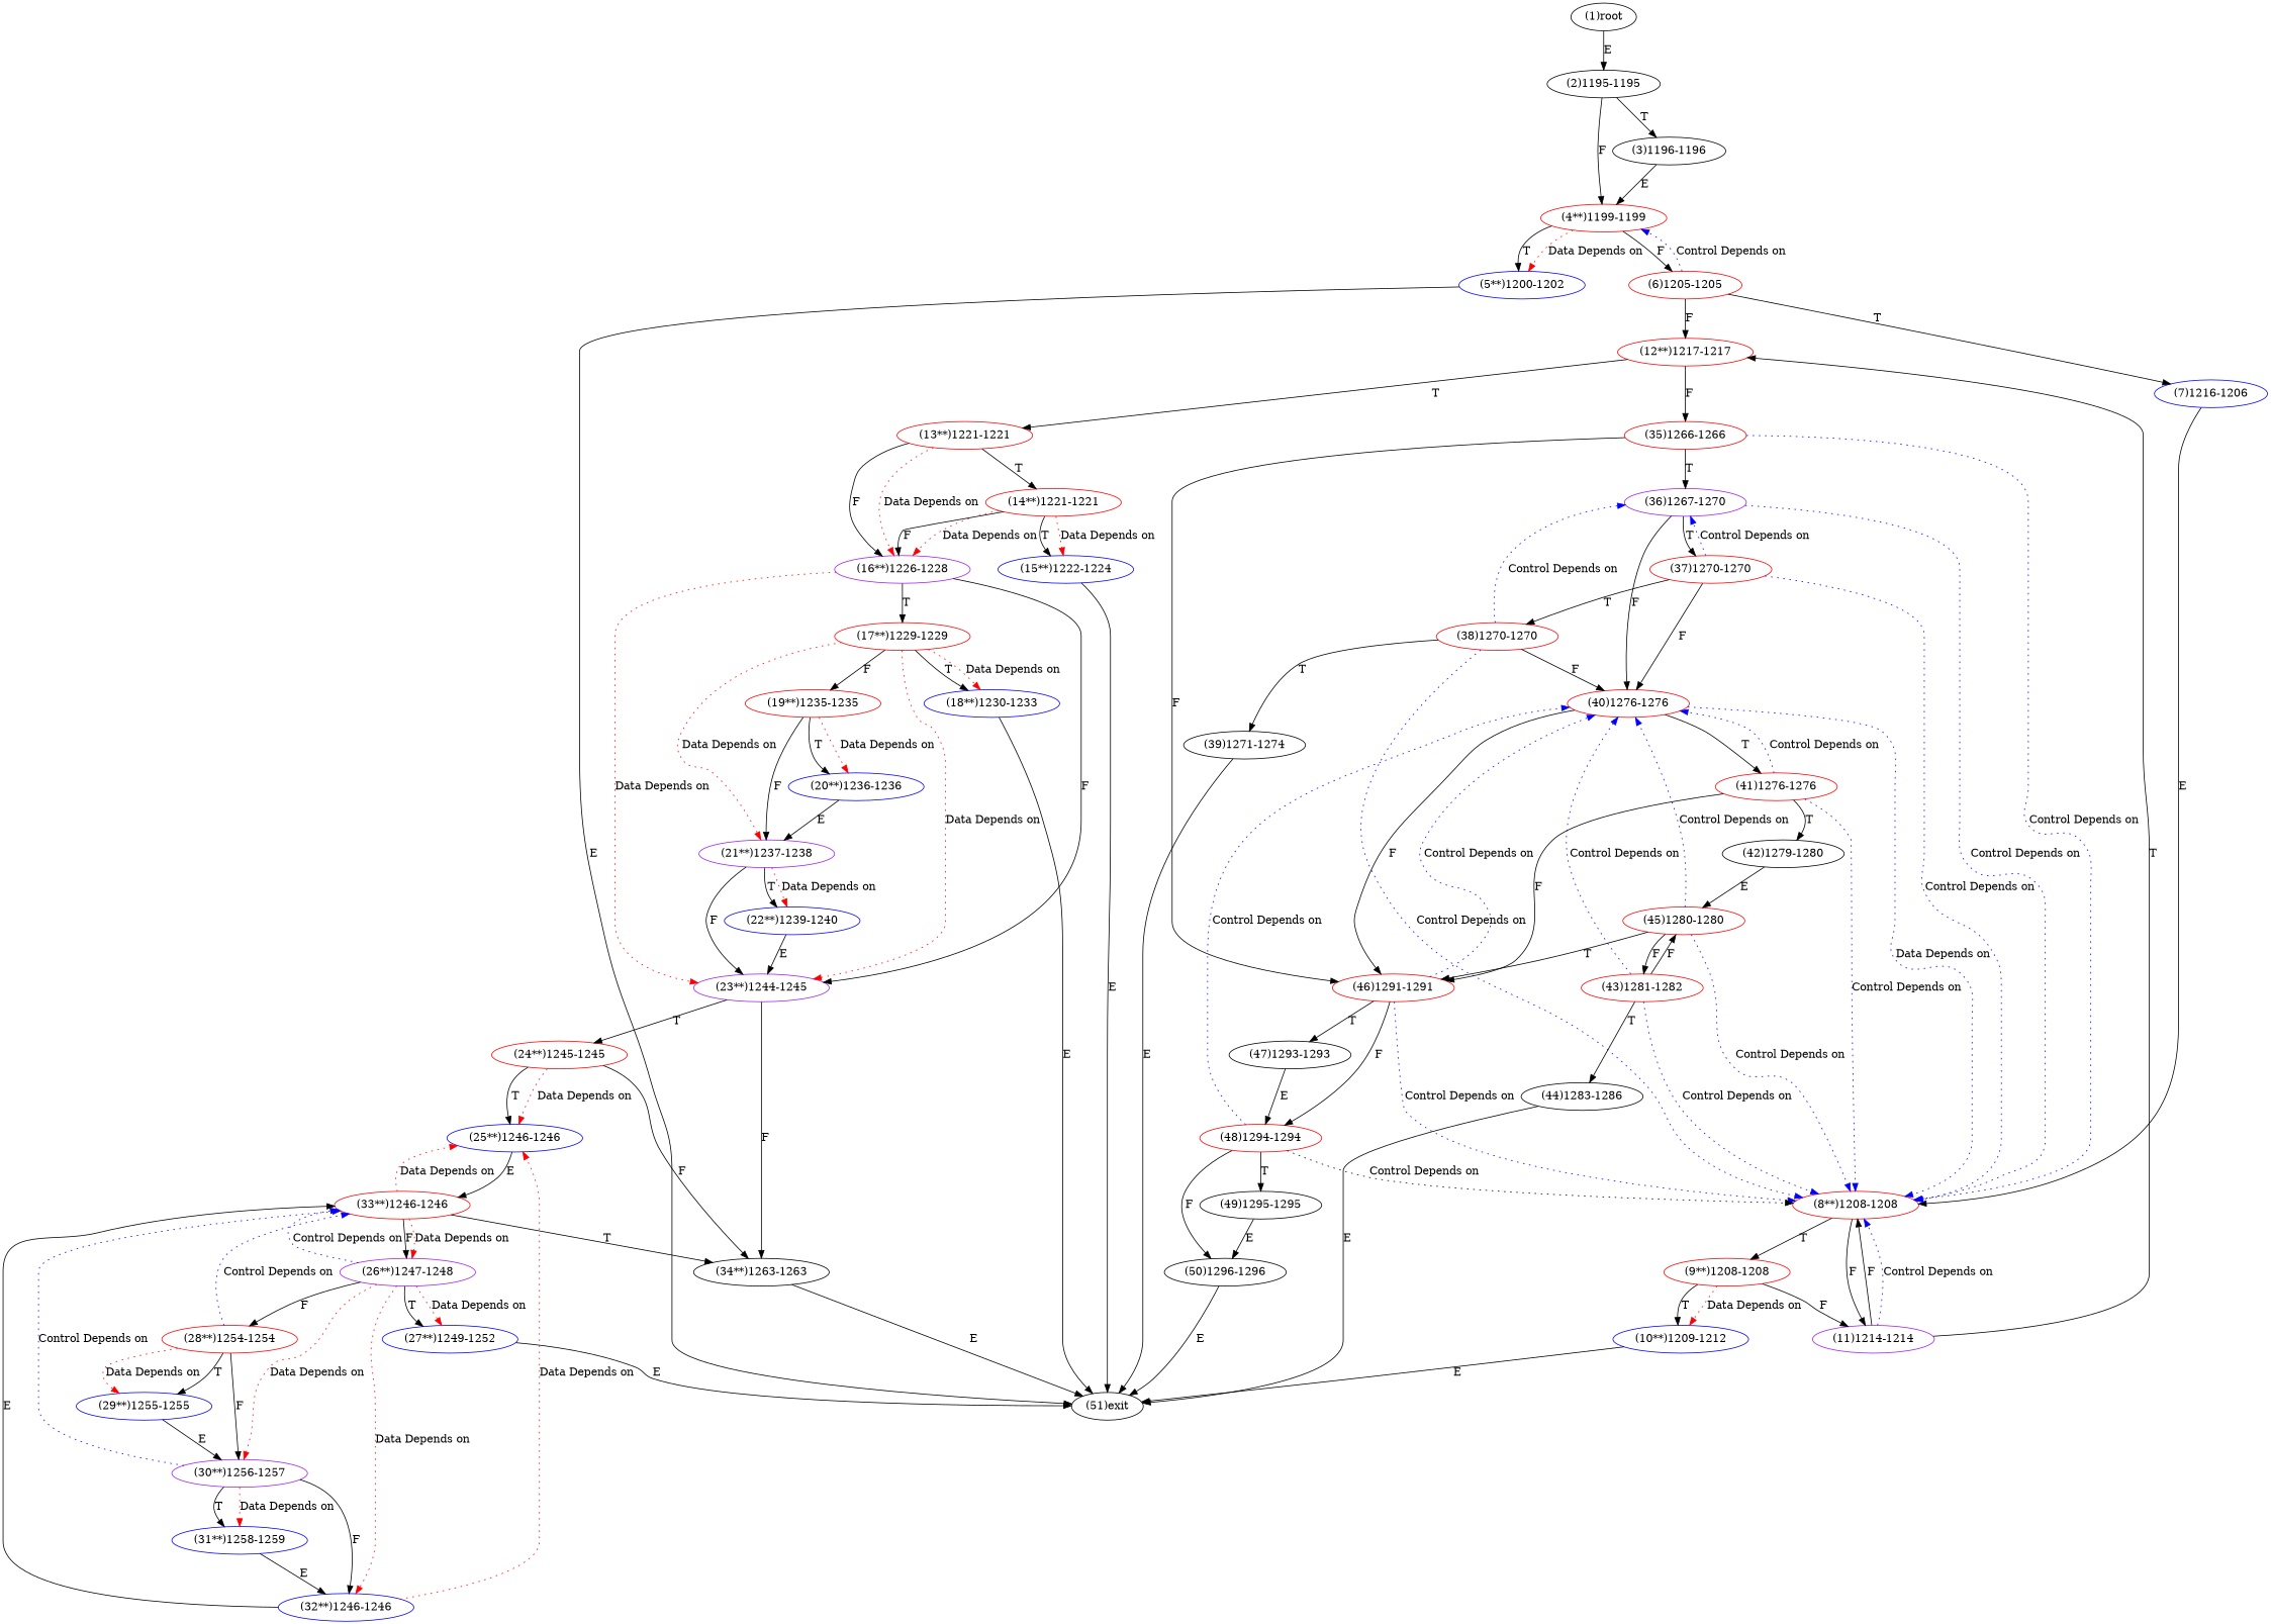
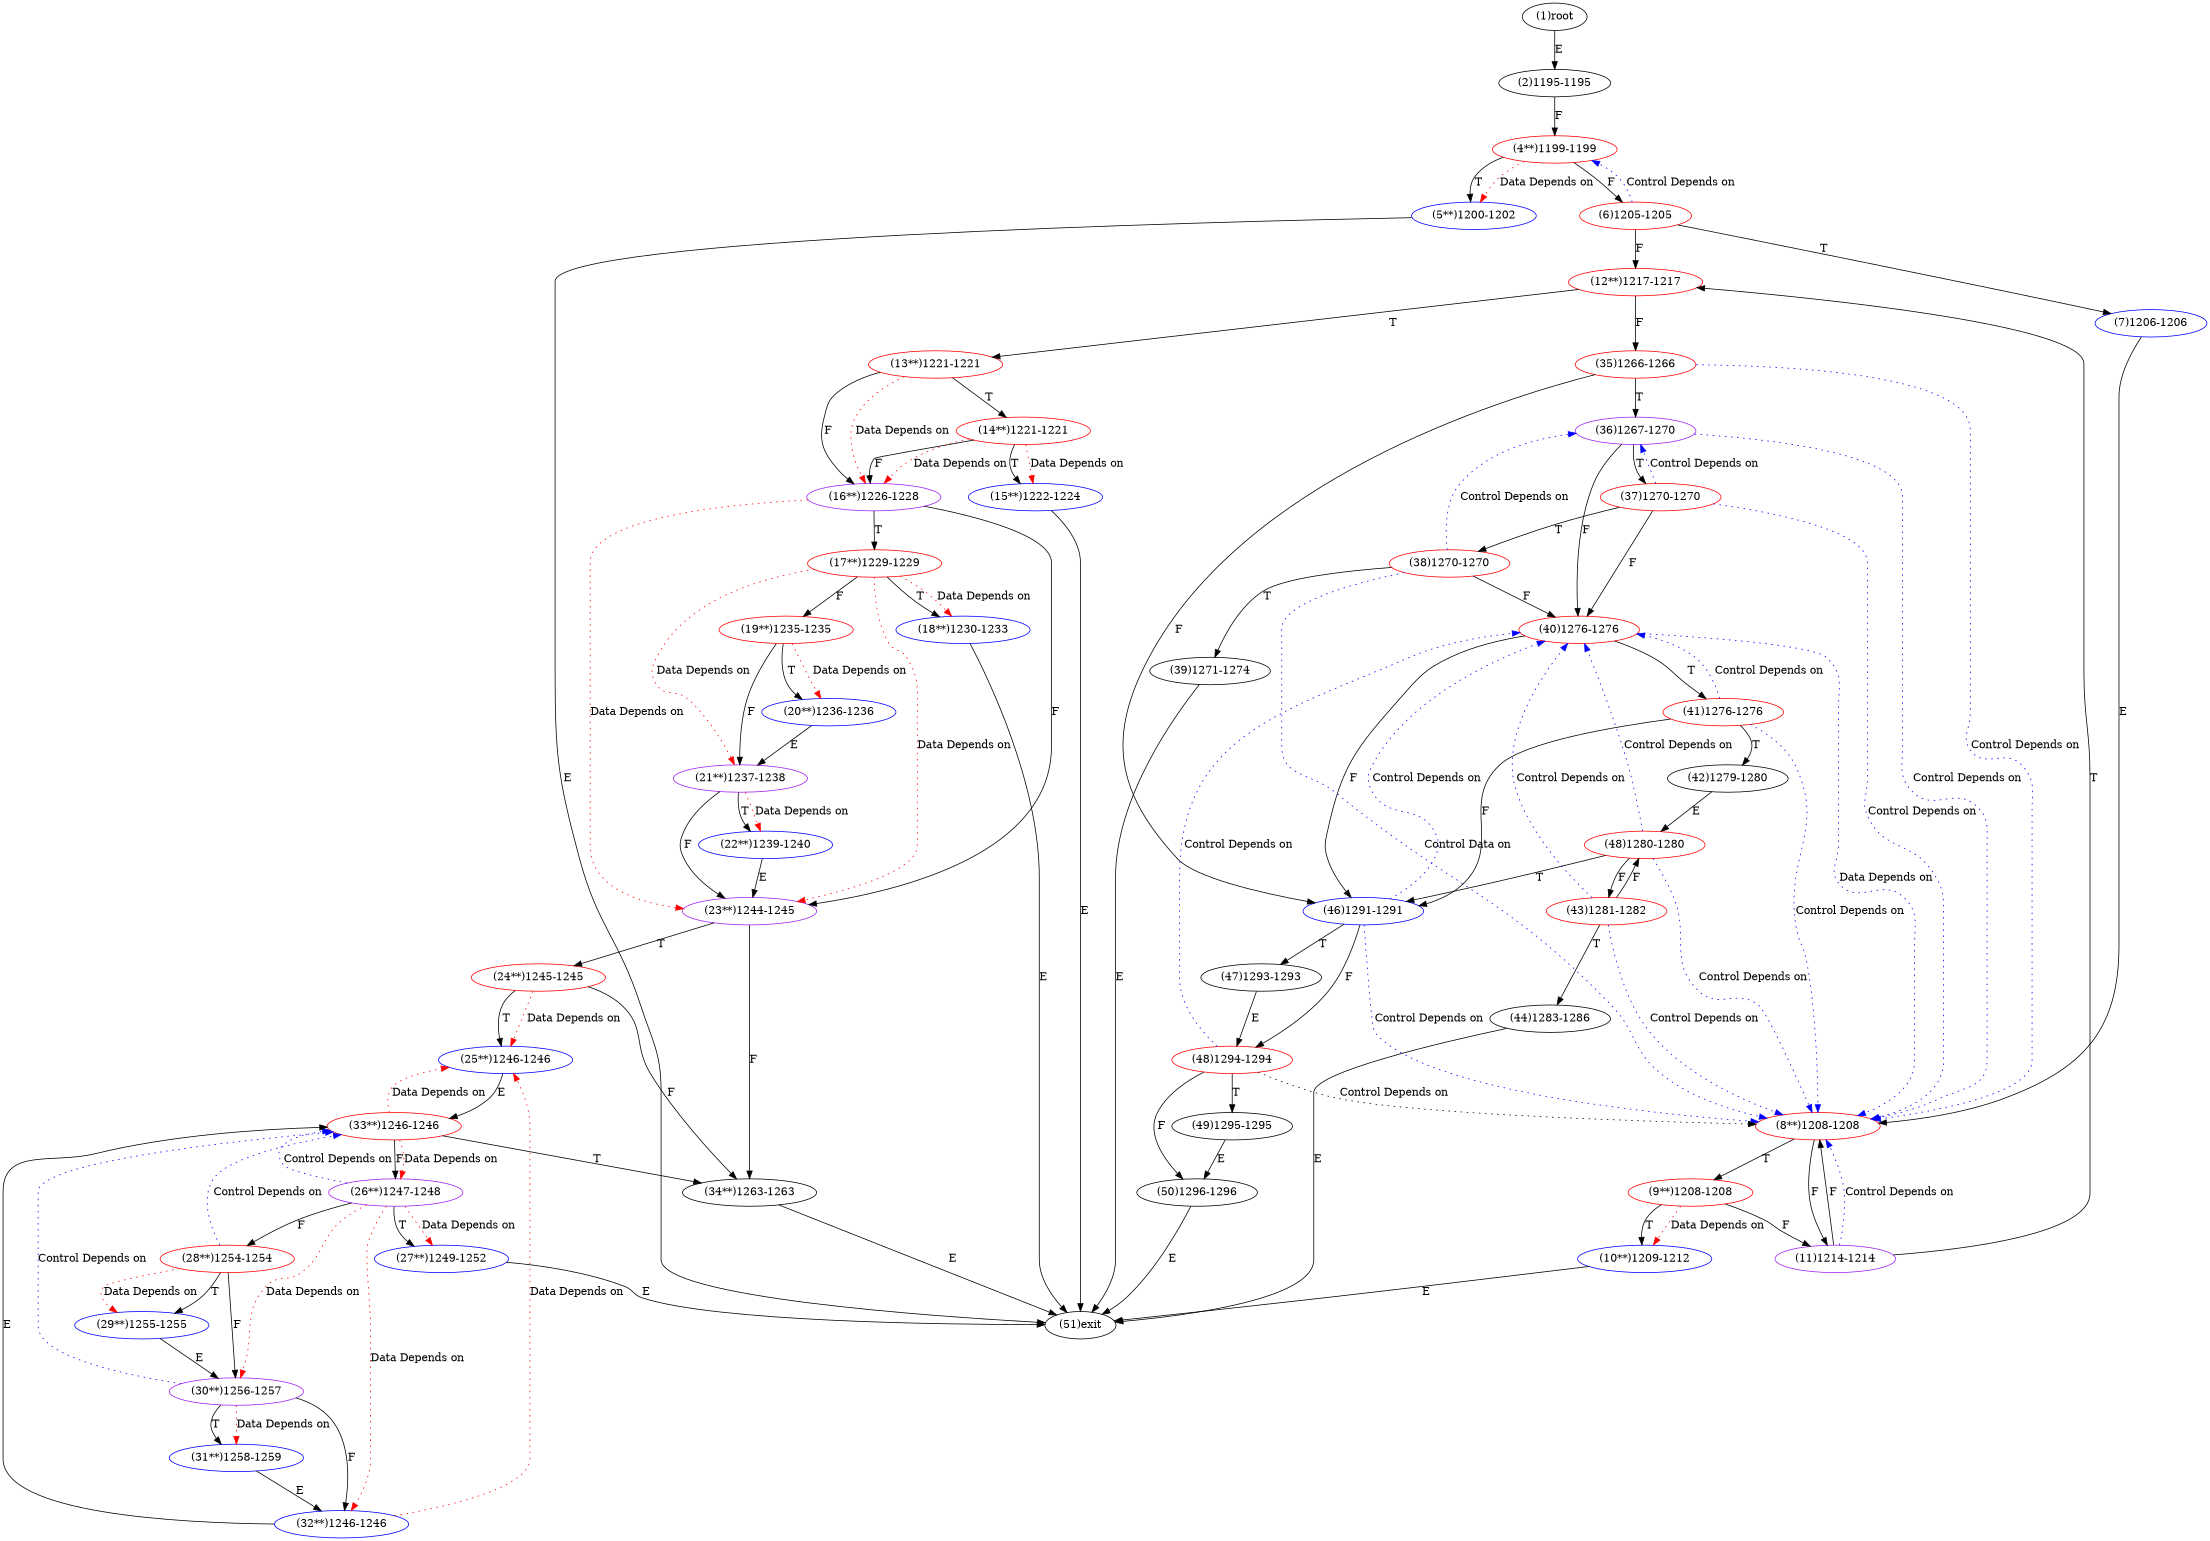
  digraph {
    node [color=red]
    n1 [label="(1)root" color=""]
    n2 [label="(2)1195-1195" color=""]
-   n3 [label="(3)1196-1196" color=""]
    n4 [label="(4**)1199-1199"]
    n5 [color=blue label="(5**)1200-1202"]
    n6 [label="(6)1205-1205"]
    n7 [label="(51)exit" color=""]
-   n8 [color=blue label="(7)1216-1206"]
+   n8 [color=blue label="(7)1206-1206"]
    n9 [label="(12**)1217-1217"]
    n10 [label="(8**)1208-1208"]
    n11 [label="(13**)1221-1221"]
    n12 [label="(35)1266-1266"]
    n13 [label="(9**)1208-1208"]
    n14 [color=purple label="(11)1214-1214"]
    n15 [color=blue label="(10**)1209-1212"]
    n16 [label="(14**)1221-1221"]
    n17 [color=purple label="(16**)1226-1228"]
    n18 [color=purple label="(36)1267-1270"]
-   n19 [label="(46)1291-1291"]
+   n19 [color=blue label="(46)1291-1291"]
    n20 [color=blue label="(15**)1222-1224"]
    n21 [label="(17**)1229-1229"]
    n22 [color=purple label="(23**)1244-1245"]
    n23 [label="(19**)1235-1235"]
    n24 [color=blue label="(18**)1230-1233"]
    n25 [color=purple label="(21**)1237-1238"]
    n26 [color=blue label="(20**)1236-1236"]
    n27 [color=blue label="(22**)1239-1240"]
    n28 [label="(24**)1245-1245"]
    n29 [label="(34**)1263-1263" color=""]
    n30 [color=blue label="(25**)1246-1246"]
    n31 [label="(33**)1246-1246"]
    n32 [color=purple label="(26**)1247-1248"]
    n33 [color=blue label="(27**)1249-1252"]
    n34 [label="(28**)1254-1254"]
    n35 [color=purple label="(30**)1256-1257"]
    n36 [color=blue label="(32**)1246-1246"]
    n37 [color=blue label="(29**)1255-1255"]
    n38 [color=blue label="(31**)1258-1259"]
    n39 [label="(40)1276-1276"]
    n40 [label="(37)1270-1270"]
    n41 [label="(47)1293-1293" color=""]
    n42 [label="(48)1294-1294"]
    n43 [label="(38)1270-1270"]
    n44 [label="(39)1271-1274" color=""]
    n45 [label="(41)1276-1276"]
    n46 [label="(42)1279-1280" color=""]
-   n47 [label="(45)1280-1280"]
+   n47 [label="(48)1280-1280"]
    n48 [label="(43)1281-1282"]
    n49 [label="(44)1283-1286" color=""]
    n50 [label="(50)1296-1296" color=""]
    n51 [label="(49)1295-1295" color=""]
    n1 -> n2 [label=E]
-   n2 -> n3 [label=T]
    n2 -> n4 [label=F]
-   n3 -> n4 [label=E]
    n4 -> n5 [label=T]
    n4 -> n5 [color=red label="Data Depends on" style=dotted]
    n4 -> n6 [label=F]
    n5 -> n7 [label=E]
    n6 -> n4 [color=blue label="Control Depends on" style=dotted]
    n6 -> n8 [label=T]
    n6 -> n9 [label=F]
    n8 -> n10 [label=E]
    n9 -> n11 [label=T]
    n9 -> n12 [label=F]
    n10 -> n13 [label=T]
    n10 -> n14 [label=F]
    n11 -> n16 [label=T]
    n11 -> n17 [label=F]
    n11 -> n17 [color=red label="Data Depends on" style=dotted]
    n12 -> n10 [color=blue label="Control Depends on" style=dotted]
    n12 -> n18 [label=T]
    n12 -> n19 [label=F]
    n13 -> n14 [label=F]
    n13 -> n15 [label=T]
    n13 -> n15 [color=red label="Data Depends on" style=dotted]
    n14 -> n9 [label=T]
    n14 -> n10 [label=F]
    n14 -> n10 [color=blue label="Control Depends on" style=dotted]
    n15 -> n7 [label=E]
    n16 -> n17 [label=F]
    n16 -> n17 [color=red label="Data Depends on" style=dotted]
    n16 -> n20 [label=T]
    n16 -> n20 [color=red label="Data Depends on" style=dotted]
    n17 -> n21 [label=T]
    n17 -> n22 [label=F]
    n17 -> n22 [color=red label="Data Depends on" style=dotted]
    n18 -> n10 [color=blue label="Control Depends on" style=dotted]
    n18 -> n39 [label=F]
    n18 -> n40 [label=T]
    n19 -> n10 [color=blue label="Control Depends on" style=dotted]
    n19 -> n39 [color=blue label="Control Depends on" style=dotted]
    n19 -> n41 [label=T]
    n19 -> n42 [label=F]
    n20 -> n7 [label=E]
    n21 -> n22 [color=red label="Data Depends on" style=dotted]
    n21 -> n23 [label=F]
    n21 -> n24 [label=T]
    n21 -> n24 [color=red label="Data Depends on" style=dotted]
    n21 -> n25 [color=red label="Data Depends on" style=dotted]
    n22 -> n28 [label=T]
    n22 -> n29 [label=F]
    n23 -> n25 [label=F]
    n23 -> n26 [label=T]
    n23 -> n26 [color=red label="Data Depends on" style=dotted]
    n24 -> n7 [label=E]
    n25 -> n22 [label=F]
    n25 -> n27 [label=T]
    n25 -> n27 [color=red label="Data Depends on" style=dotted]
    n26 -> n25 [label=E]
    n27 -> n22 [label=E]
    n28 -> n29 [label=F]
    n28 -> n30 [label=T]
    n28 -> n30 [color=red label="Data Depends on" style=dotted]
    n29 -> n7 [label=E]
    n30 -> n31 [label=E]
    n31 -> n29 [label=T]
    n31 -> n30 [color=red label="Data Depends on" style=dotted]
    n31 -> n32 [label=F]
    n31 -> n32 [color=red label="Data Depends on" style=dotted]
    n32 -> n31 [color=blue label="Control Depends on" style=dotted]
    n32 -> n33 [label=T]
    n32 -> n33 [color=red label="Data Depends on" style=dotted]
    n32 -> n34 [label=F]
    n32 -> n35 [color=red label="Data Depends on" style=dotted]
    n32 -> n36 [color=red label="Data Depends on" style=dotted]
    n33 -> n7 [label=E]
    n34 -> n31 [color=blue label="Control Depends on" style=dotted]
    n34 -> n35 [label=F]
    n34 -> n37 [label=T]
    n34 -> n37 [color=red label="Data Depends on" style=dotted]
    n35 -> n31 [color=blue label="Control Depends on" style=dotted]
    n35 -> n36 [label=F]
    n35 -> n38 [label=T]
    n35 -> n38 [color=red label="Data Depends on" style=dotted]
    n36 -> n30 [color=red label="Data Depends on" style=dotted]
    n36 -> n31 [label=E]
    n37 -> n35 [label=E]
    n38 -> n36 [label=E]
    n39 -> n10 [color=blue label="Data Depends on" style=dotted]
    n39 -> n19 [label=F]
    n39 -> n45 [label=T]
    n40 -> n10 [color=blue label="Control Depends on" style=dotted]
    n40 -> n18 [color=blue label="Control Depends on" style=dotted]
    n40 -> n39 [label=F]
    n40 -> n43 [label=T]
    n41 -> n42 [label=E]
    n42 -> n10 [color=black label="Control Depends on" style=dotted]
    n42 -> n39 [color=blue label="Control Depends on" style=dotted]
    n42 -> n50 [label=F]
    n42 -> n51 [label=T]
-   n43 -> n10 [color=blue label="Control Depends on" style=dotted]
+   n43 -> n10 [color=blue label="Control Data on" style=dotted]
    n43 -> n18 [color=blue label="Control Depends on" style=dotted]
    n43 -> n39 [label=F]
    n43 -> n44 [label=T]
    n44 -> n7 [label=E]
    n45 -> n10 [color=blue label="Control Depends on" style=dotted]
    n45 -> n19 [label=F]
    n45 -> n39 [color=blue label="Control Depends on" style=dotted]
    n45 -> n46 [label=T]
    n46 -> n47 [label=E]
    n47 -> n10 [color=blue label="Control Depends on" style=dotted]
    n47 -> n19 [label=T]
    n47 -> n39 [color=blue label="Control Depends on" style=dotted]
    n47 -> n48 [label=F]
    n48 -> n10 [color=blue label="Control Depends on" style=dotted]
    n48 -> n39 [color=blue label="Control Depends on" style=dotted]
    n48 -> n47 [label=F]
    n48 -> n49 [label=T]
    n49 -> n7 [label=E]
    n50 -> n7 [label=E]
    n51 -> n50 [label=E]
  }
